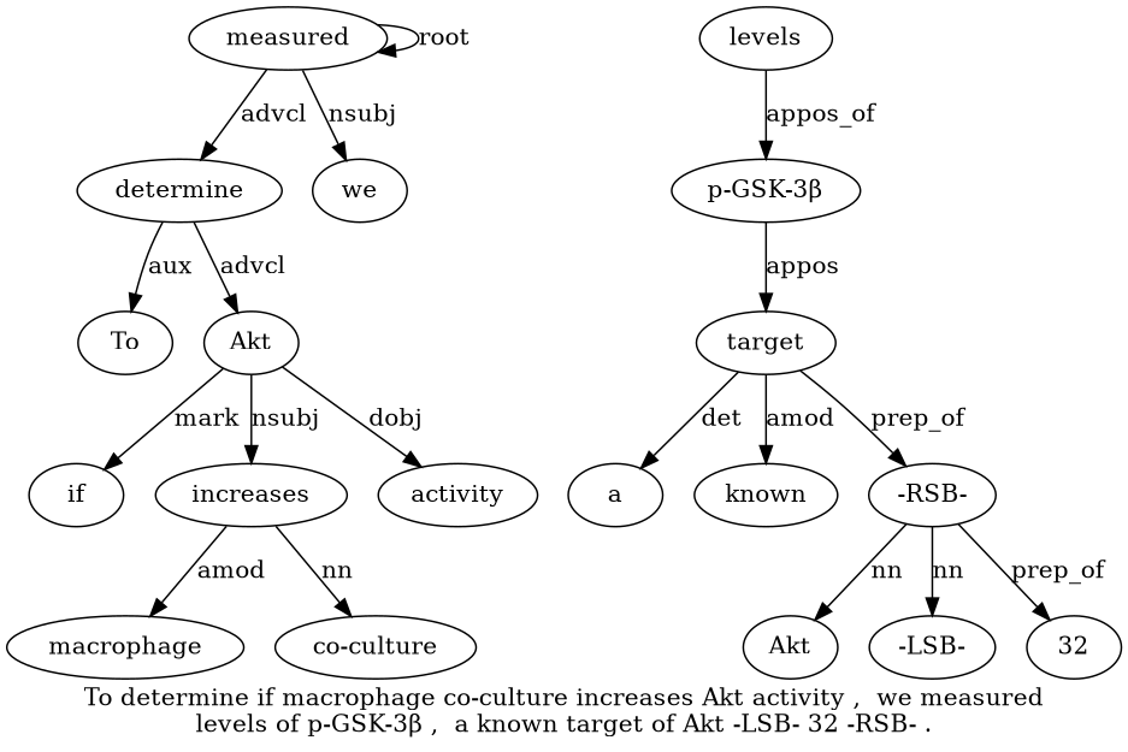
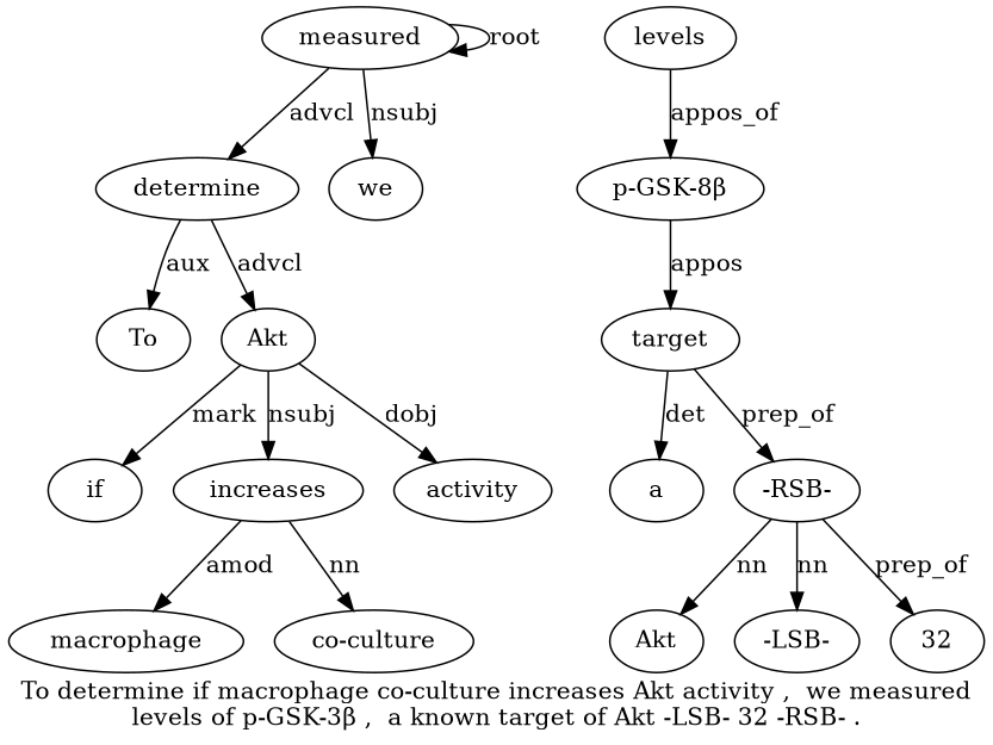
  digraph {
    label="To determine if macrophage co-culture increases Akt activity ,  we measured\nlevels of p-GSK-3β ,  a known target of Akt -LSB- 32 -RSB- ."
    node [fillcolor=white style=filled]
    n1 [label=determine]
    n2 [label=To]
    n3 [label=Akt]
    n4 [label=if]
    n5 [label=increases]
    n6 [label=activity]
    n7 [label=measured]
    n8 [label=we]
    n9 [label=levels]
-   n10 [label="p-GSK-3β"]
+   n10 [label="p-GSK-8β"]
    n11 [label=macrophage]
    n12 [label="co-culture"]
    n13 [label=target]
    n14 [label=a]
-   n15 [label=known]
    n16 [label="-RSB-"]
    n17 [label=Akt]
    n18 [label="-LSB-"]
    n19 [label=32]
    n1 -> n2 [label=aux]
    n1 -> n3 [label=advcl]
    n3 -> n4 [label=mark]
    n3 -> n5 [label=nsubj]
    n3 -> n6 [label=dobj]
    n5 -> n11 [label=amod]
    n5 -> n12 [label=nn]
    n7 -> n1 [label=advcl]
    n7 -> n7 [label=root]
    n7 -> n8 [label=nsubj]
    n9 -> n10 [label=appos_of]
    n10 -> n13 [label=appos]
    n13 -> n14 [label=det]
-   n13 -> n15 [label=amod]
    n13 -> n16 [label=prep_of]
    n16 -> n17 [label=nn]
    n16 -> n18 [label=nn]
    n16 -> n19 [label=prep_of]
  }
